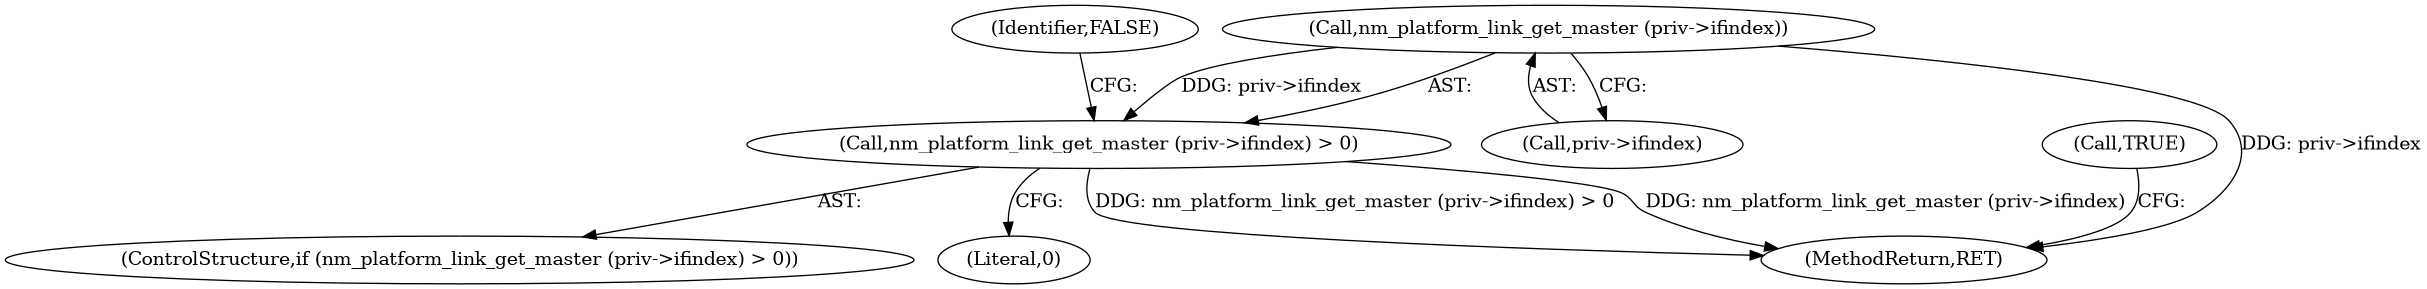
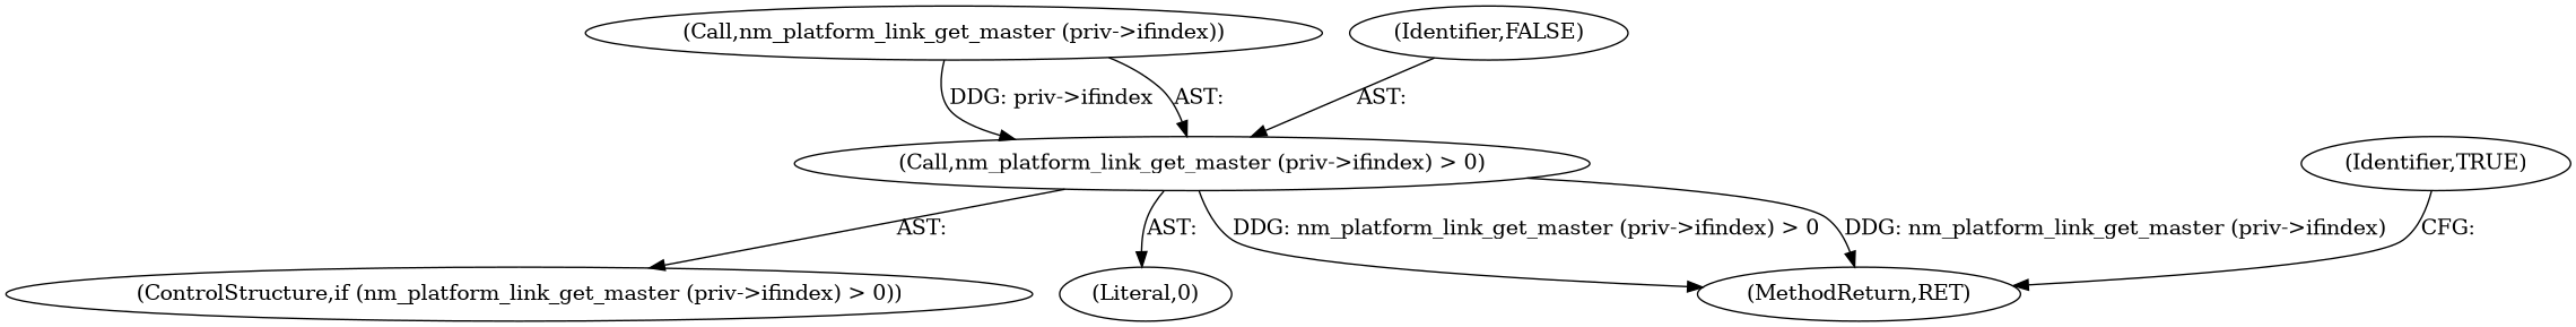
  digraph {
    n1 [label="(Call,nm_platform_link_get_master (priv->ifindex))"]
    n2 [label="(Call,nm_platform_link_get_master (priv->ifindex) > 0)"]
    n3 [label="(MethodReturn,RET)"]
-   n4 [label="(Call,priv->ifindex)"]
    n5 [label="(ControlStructure,if (nm_platform_link_get_master (priv->ifindex) > 0))"]
    n6 [label="(Literal,0)"]
    n7 [label="(Identifier,FALSE)"]
-   n8 [label="(Call,TRUE)"]
+   n8 [label="(Identifier,TRUE)"]
    n1 -> n2 [label="AST: "]
    n1 -> n2 [label="DDG: priv->ifindex"]
-   n1 -> n3 [label="DDG: priv->ifindex"]
-   n1 -> n4 [label="CFG: "]
    n2 -> n3 [label="DDG: nm_platform_link_get_master (priv->ifindex)"]
    n2 -> n3 [label="DDG: nm_platform_link_get_master (priv->ifindex) > 0"]
    n2 -> n5 [label="AST: "]
-   n2 -> n6 [label="CFG: "]
-   n4 -> n1 [label="AST: "]
-   n7 -> n2 [label="CFG: "]
+   n2 -> n6 [label="AST: "]
+   n7 -> n2 [label="AST: "]
    n8 -> n3 [label="CFG: "]
  }
